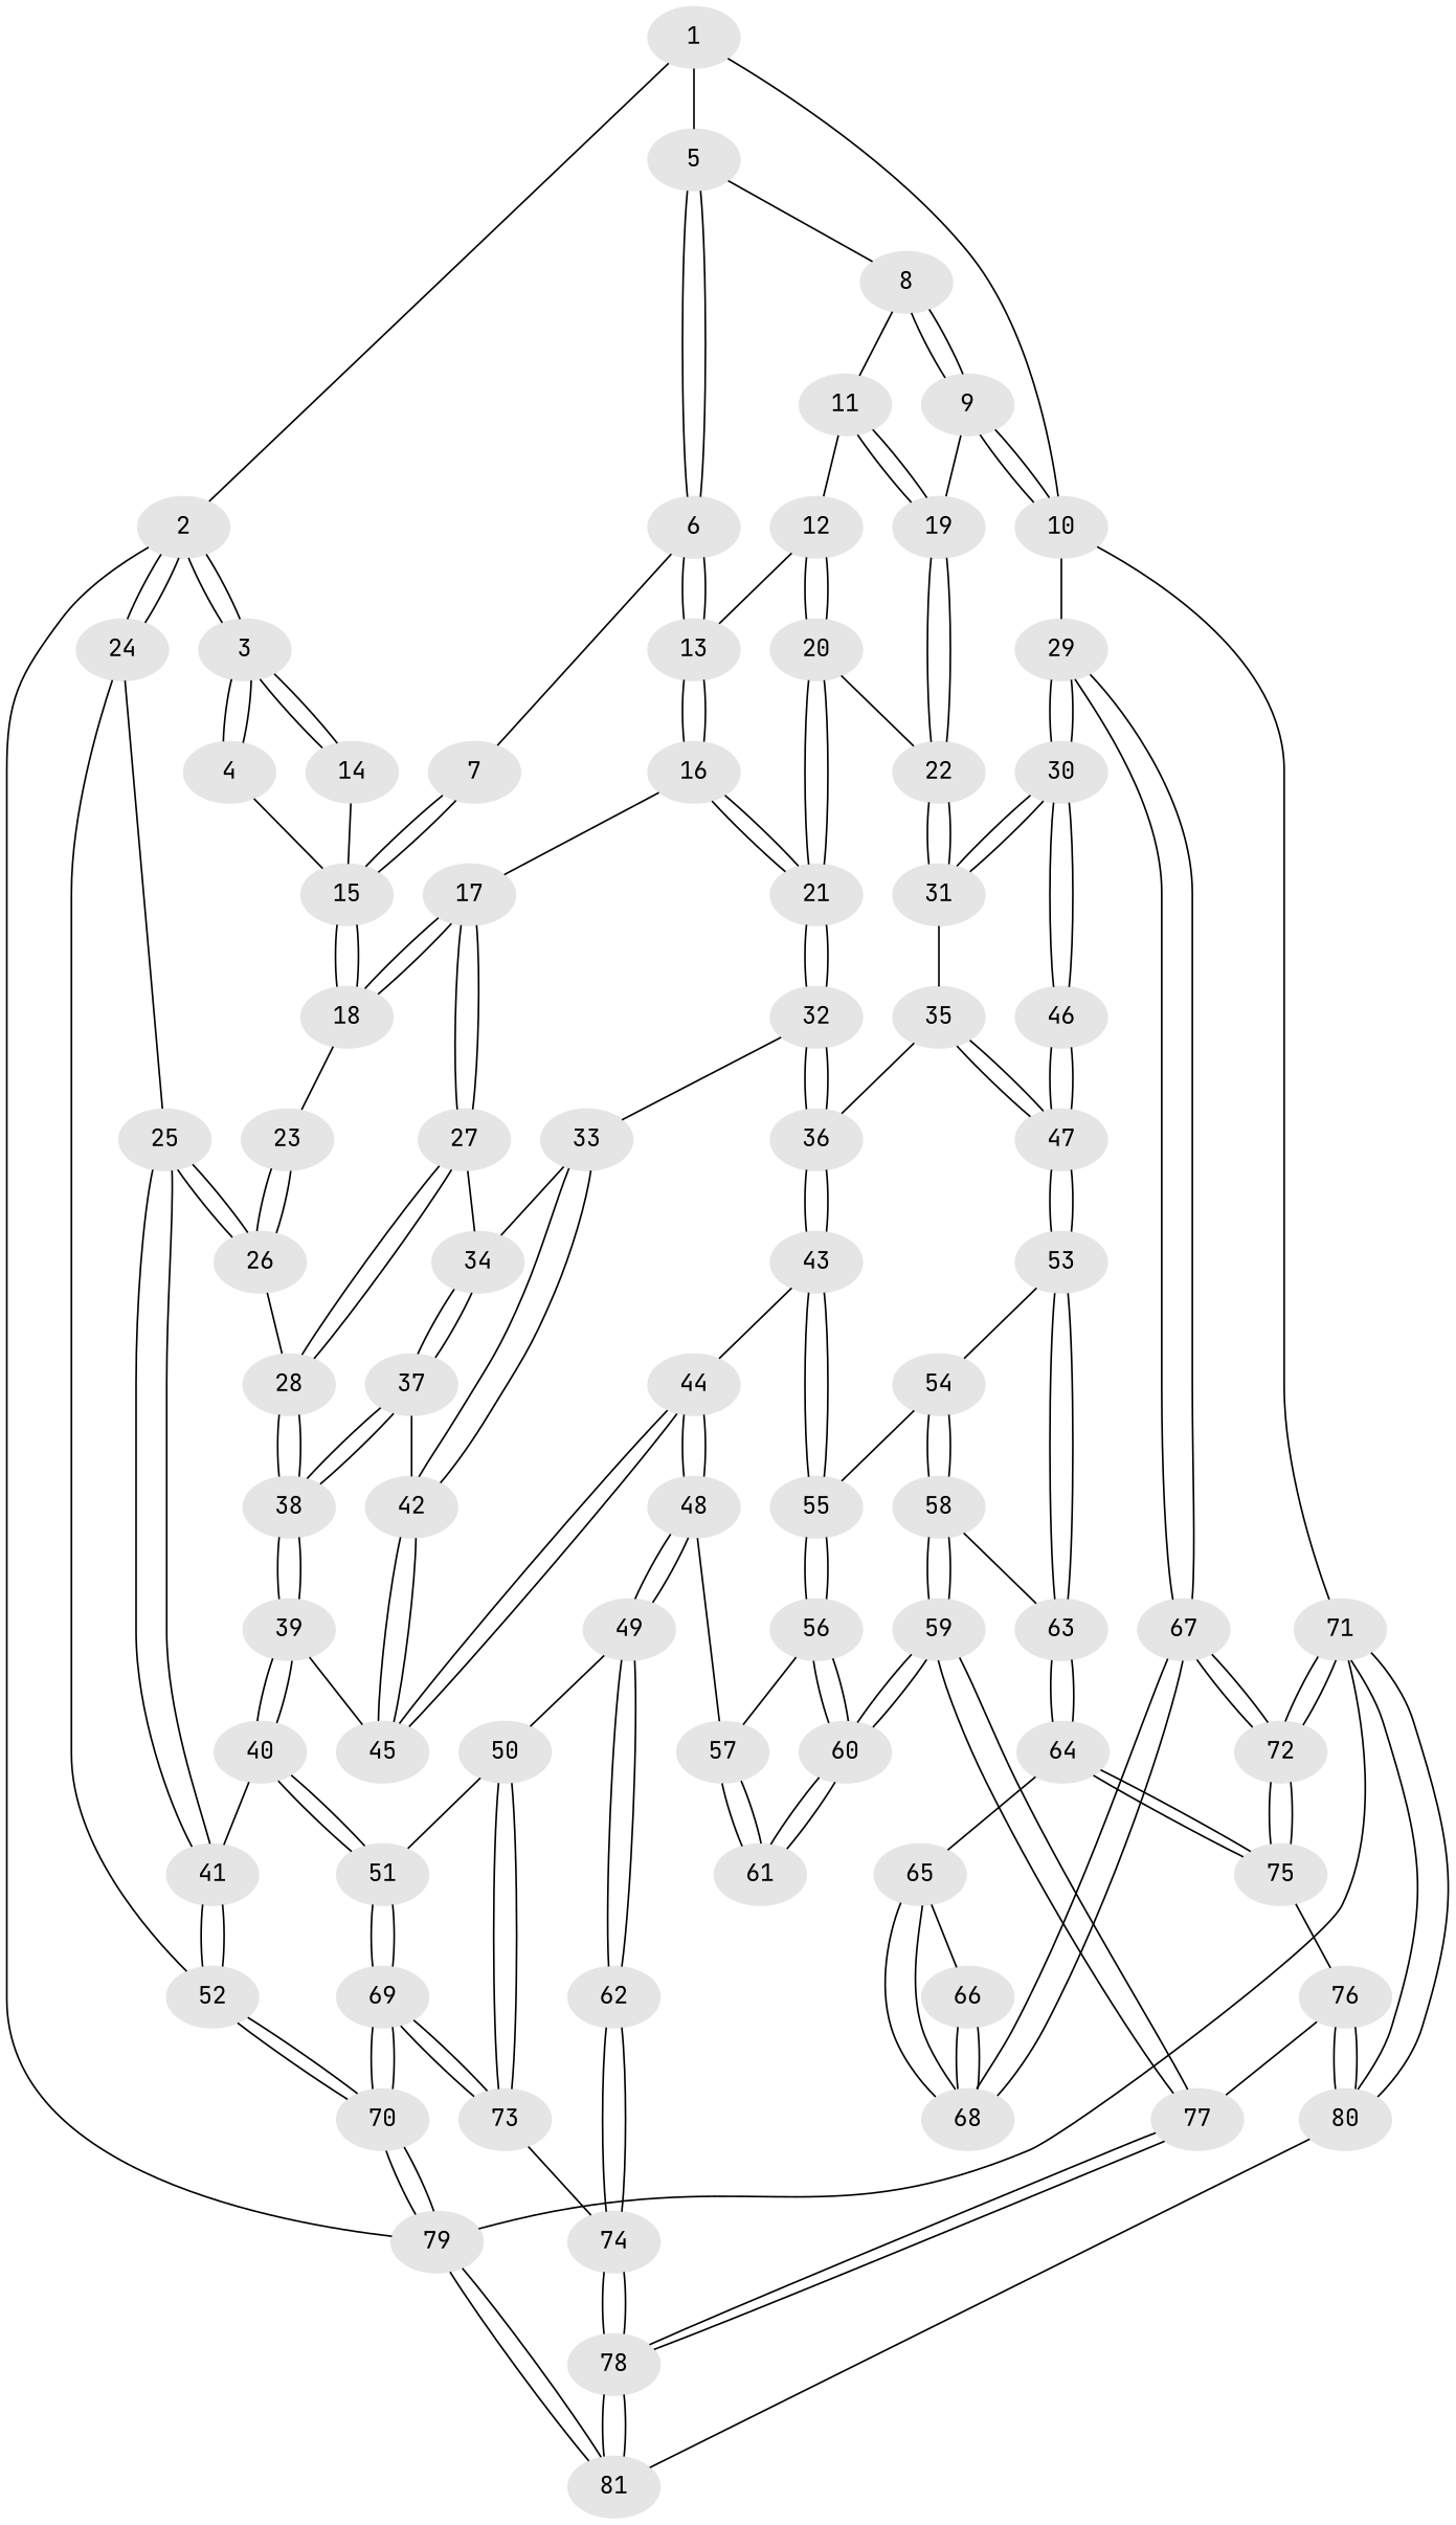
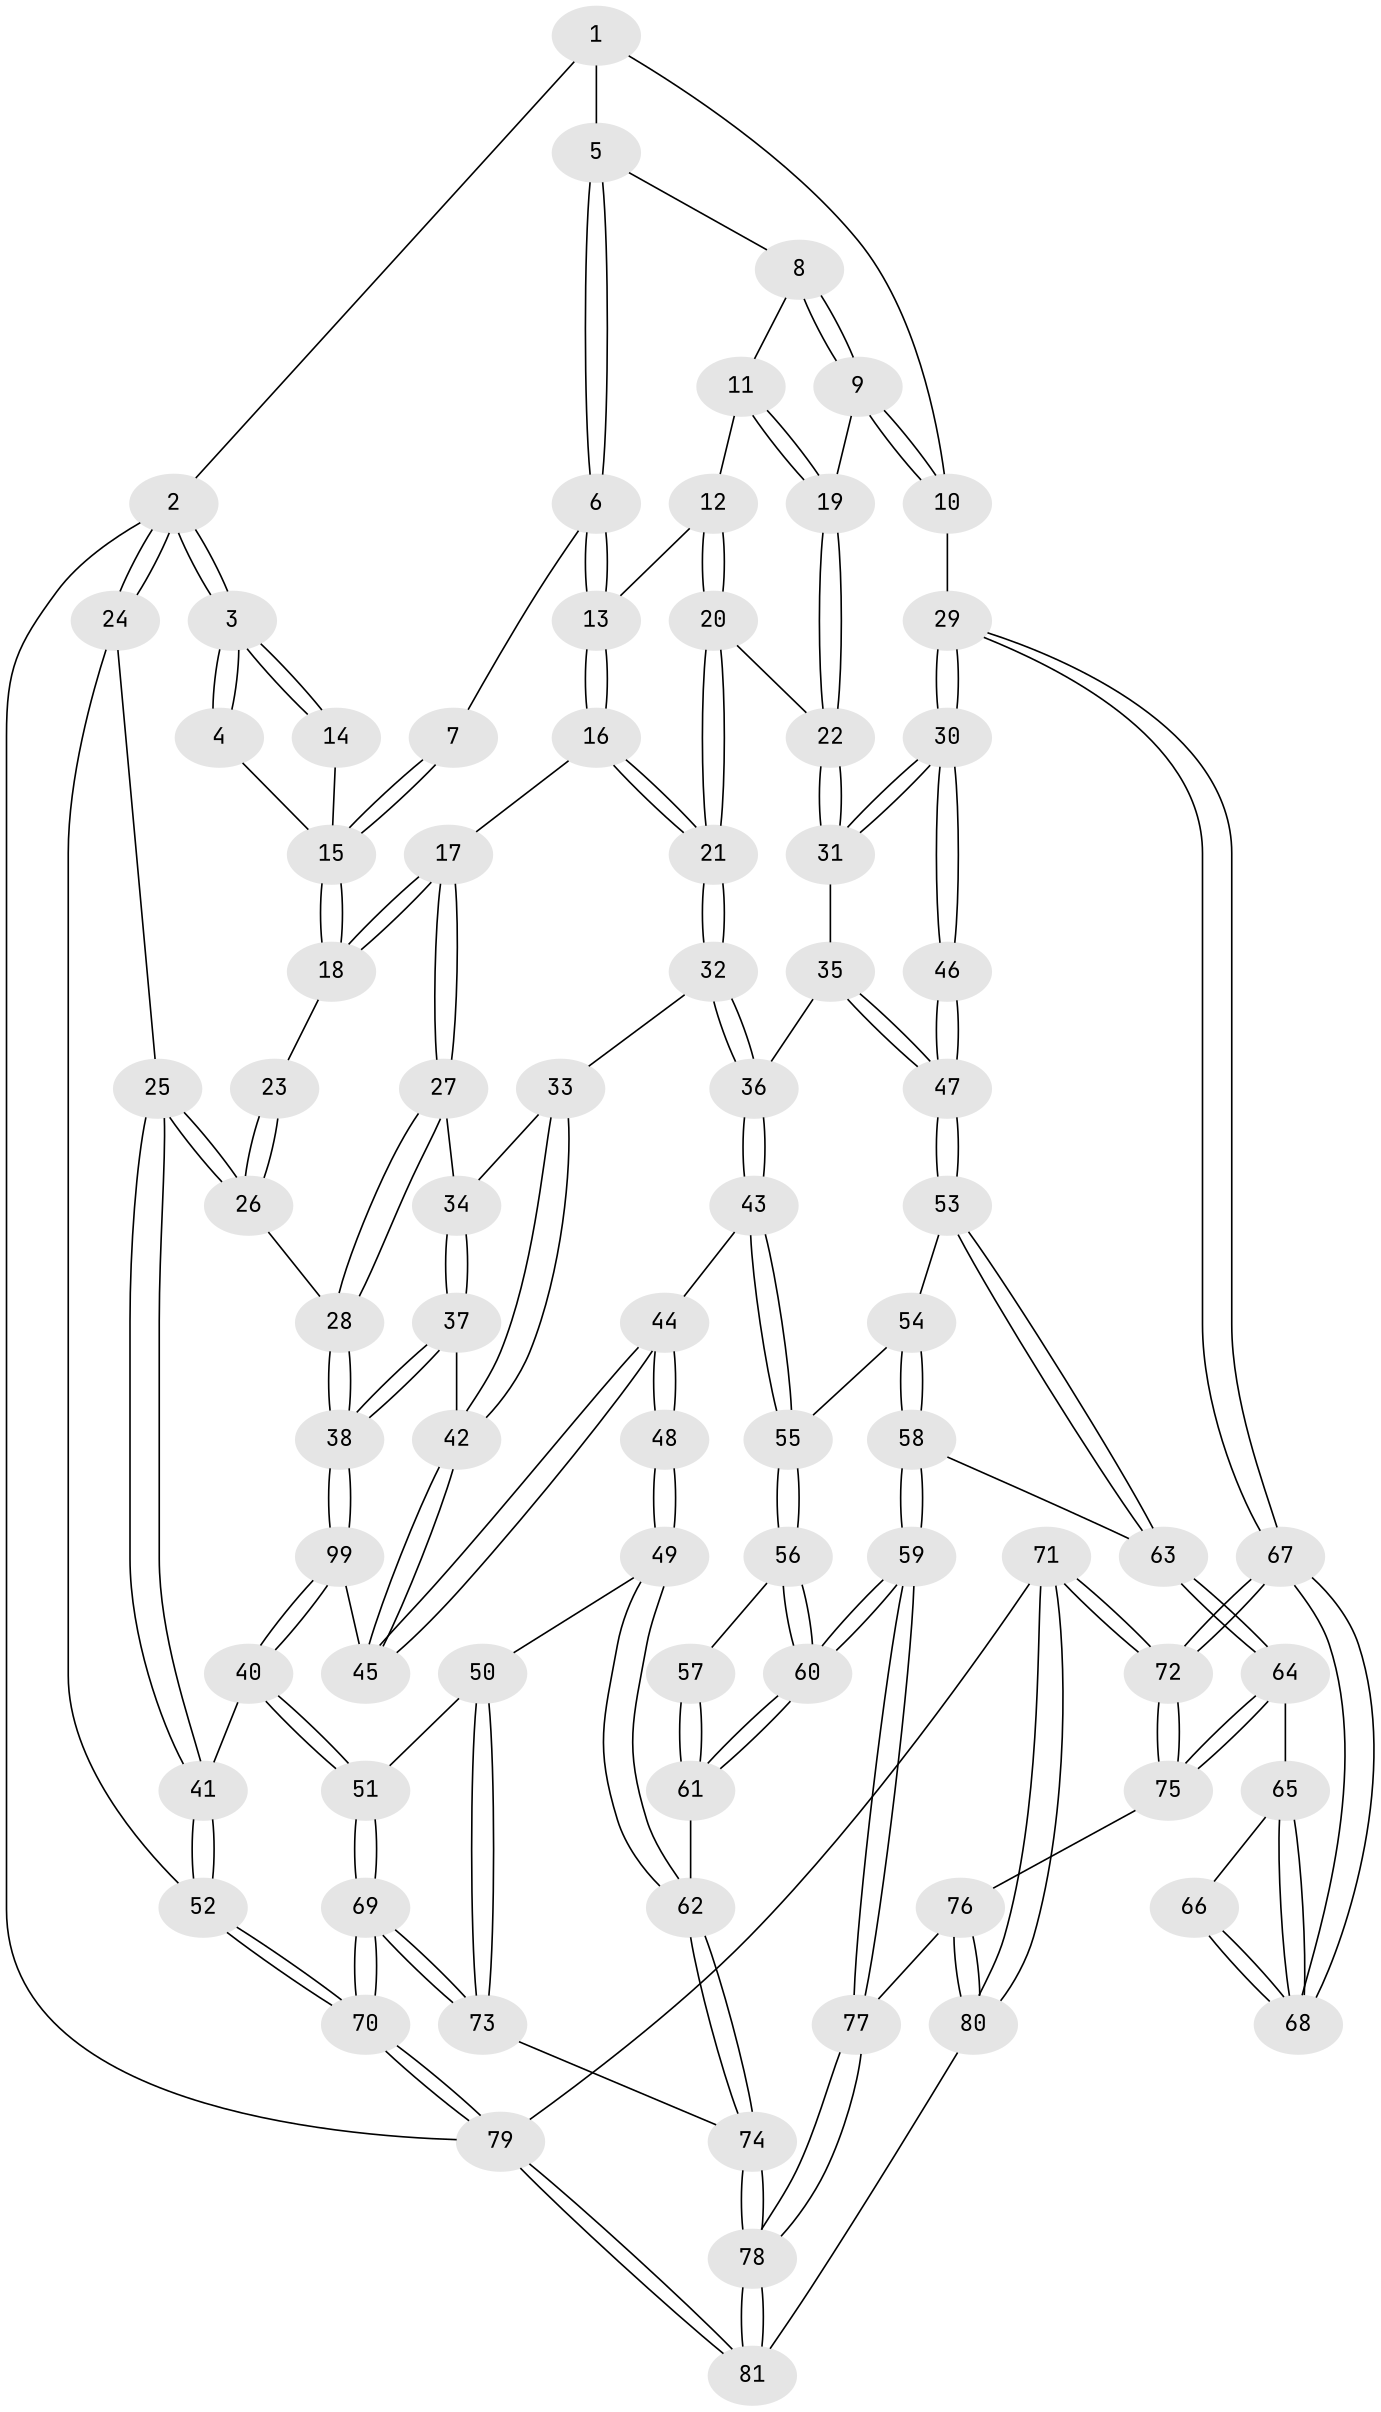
  graph {
    fontname="JetBrains Mono"
    node [color=gray90 fontname="JetBrains Mono" style=filled]
    edge [fontname="JetBrains Mono"]
    1
    2
    5
    10
    3
    24
    79
    6
    8
    29
    71
    4
    14
    25
    52
    81
    15
    7
    13
    9
    11
    16
    18
    19
    12
    22
    30
    67
    72
    80
    20
    21
    17
    23
    26
    27
    32
    28
    34
    31
    33
    36
    35
    41
    70
    38
    37
-   39
+   39 [label=99]
    46
    68
    47
    42
    43
    45
    53
    44
    55
    40
    51
    69
    48
    56
    49
    57
    54
    63
    50
    62
    61
    73
    74
    58
    64
    59
    60
    77
    78
    65
    75
    66
    76
    1 -- 2
    1 -- 5
    1 -- 10
    2 -- 3
    2 -- 3
    2 -- 24
    2 -- 24
    2 -- 79
    5 -- 6
    5 -- 6
    5 -- 8
    10 -- 29
-   10 -- 71
    3 -- 4
    3 -- 4
    3 -- 14
    3 -- 14
    24 -- 25
    24 -- 52
    79 -- 81
    79 -- 81
    6 -- 7
    6 -- 13
    6 -- 13
    8 -- 9
    8 -- 9
    8 -- 11
    29 -- 30
    29 -- 30
    29 -- 67
    29 -- 67
    71 -- 79
    71 -- 72
    71 -- 72
    71 -- 80
    71 -- 80
    4 -- 15
    14 -- 15
    25 -- 26
    25 -- 26
    25 -- 41
    25 -- 41
    52 -- 70
    52 -- 70
    15 -- 18
    15 -- 18
    7 -- 15
    7 -- 15
    13 -- 16
    13 -- 16
    9 -- 10
    9 -- 10
    9 -- 19
    11 -- 19
    11 -- 19
    11 -- 12
    16 -- 21
    16 -- 21
    16 -- 17
    18 -- 23
    19 -- 22
    19 -- 22
    12 -- 13
    12 -- 20
    12 -- 20
    22 -- 31
    22 -- 31
    30 -- 31
    30 -- 31
    30 -- 46
    30 -- 46
    67 -- 72
    67 -- 72
    67 -- 68
    67 -- 68
    72 -- 75
    72 -- 75
    80 -- 81
    20 -- 22
    20 -- 21
    20 -- 21
    21 -- 32
    21 -- 32
    17 -- 18
    17 -- 18
    17 -- 27
    17 -- 27
    23 -- 26
    23 -- 26
    26 -- 28
    27 -- 28
    27 -- 28
    27 -- 34
    32 -- 33
    32 -- 36
    32 -- 36
    28 -- 38
    28 -- 38
    34 -- 37
    34 -- 37
    31 -- 35
    33 -- 34
    33 -- 42
    33 -- 42
    36 -- 43
    36 -- 43
    35 -- 36
    35 -- 47
    35 -- 47
    41 -- 52
    41 -- 52
    70 -- 79
    70 -- 79
    38 -- 39
    38 -- 39
    37 -- 38
    37 -- 38
    37 -- 42
    39 -- 45
    39 -- 40
    39 -- 40
    46 -- 47
    46 -- 47
    47 -- 53
    47 -- 53
    42 -- 45
    42 -- 45
    43 -- 44
    43 -- 55
    43 -- 55
    53 -- 54
    53 -- 63
    53 -- 63
    44 -- 45
    44 -- 45
    44 -- 48
    44 -- 48
    55 -- 56
    55 -- 56
    40 -- 41
    40 -- 51
    40 -- 51
    51 -- 69
    51 -- 69
    69 -- 70
    69 -- 70
    69 -- 73
    69 -- 73
    48 -- 49
    48 -- 49
-   48 -- 57
    56 -- 57
    56 -- 60
    56 -- 60
    49 -- 50
    49 -- 62
    49 -- 62
    57 -- 61
    57 -- 61
    54 -- 55
    54 -- 58
    54 -- 58
    63 -- 64
    63 -- 64
    50 -- 51
    50 -- 73
    50 -- 73
    62 -- 74
    62 -- 74
+   61 -- 62
    73 -- 74
    74 -- 78
    74 -- 78
    58 -- 63
    58 -- 59
    58 -- 59
    64 -- 65
    64 -- 75
    64 -- 75
    59 -- 60
    59 -- 60
    59 -- 77
    59 -- 77
    60 -- 61
    60 -- 61
    77 -- 78
    77 -- 78
    78 -- 81
    78 -- 81
    65 -- 68
    65 -- 68
    65 -- 66
    75 -- 76
    66 -- 68
    66 -- 68
    76 -- 80
    76 -- 80
    76 -- 77
  }
